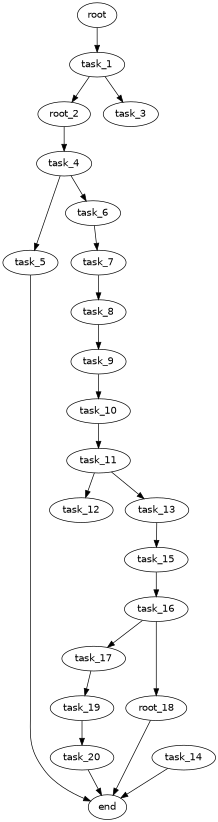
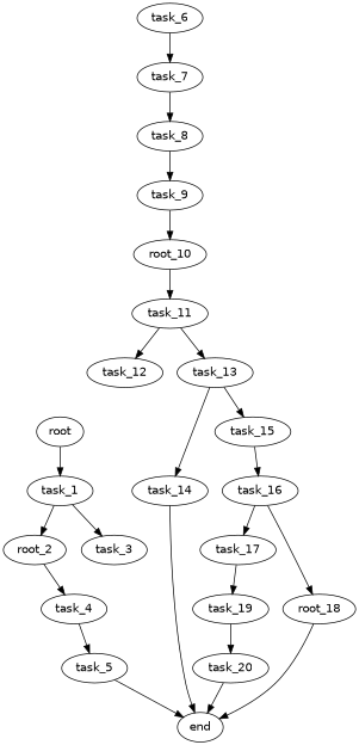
  digraph {
    fontname="DejaVu Sans"
    node [fontname="DejaVu Sans"]
    edge [fontname="DejaVu Sans"]
    root
    task_1
    n3 [label=root_2]
    task_3
    task_4
    task_5
    task_6
    end
    task_7
    task_8
    task_9
-   task_10
+   task_10 [label=root_10]
    task_11
    task_12
    task_13
    task_14
    task_15
    task_16
    task_17
    n20 [label=root_18]
    task_19
    task_20
    root -> task_1
    task_1 -> n3
    task_1 -> task_3
    n3 -> task_4
    task_4 -> task_5
-   task_4 -> task_6
    task_5 -> end
    task_6 -> task_7
    task_7 -> task_8
    task_8 -> task_9
    task_9 -> task_10
    task_10 -> task_11
    task_11 -> task_12
    task_11 -> task_13
+   task_13 -> task_14
    task_13 -> task_15
    task_14 -> end
    task_15 -> task_16
    task_16 -> task_17
    task_16 -> n20
    task_17 -> task_19
    n20 -> end
    task_19 -> task_20
    task_20 -> end
  }
